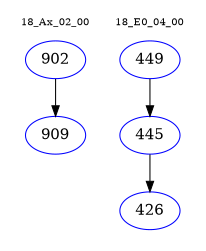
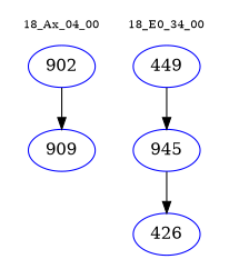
  digraph {
    node [color=blue]
    edge [color=black]
    n1 [label=902]
    n2 [label=909]
-   n3 [label=445]
+   n3 [label=945]
    n4 [label=426]
    n5 [label=449]
    subgraph cluster_1 {
      color=white
      fontsize=10
-     label="18_Ax_02_00"
+     label="18_Ax_04_00"
      n1
      n2
    }
    subgraph cluster_2 {
      color=white
      fontsize=10
-     label="18_E0_04_00"
+     label="18_E0_34_00"
      n3
      n4
      n5
    }
    n1 -> n2
    n3 -> n4
    n5 -> n3
  }
